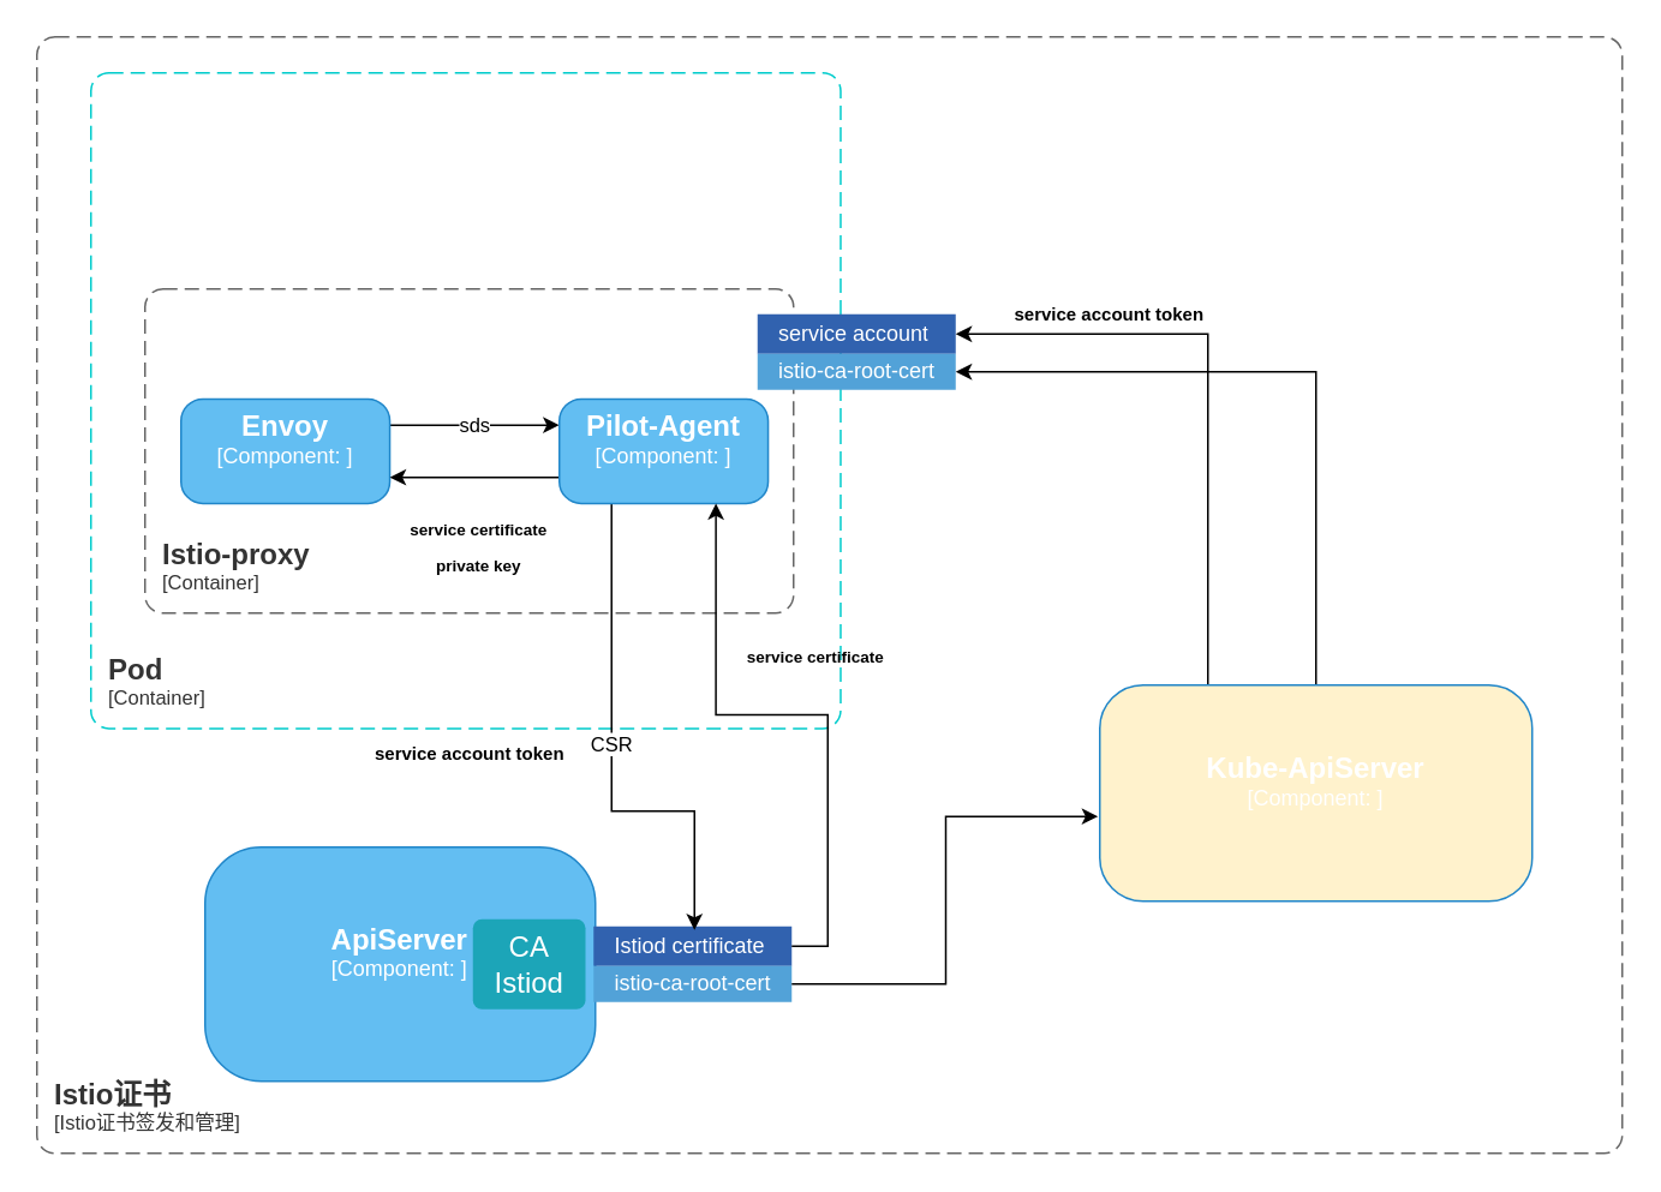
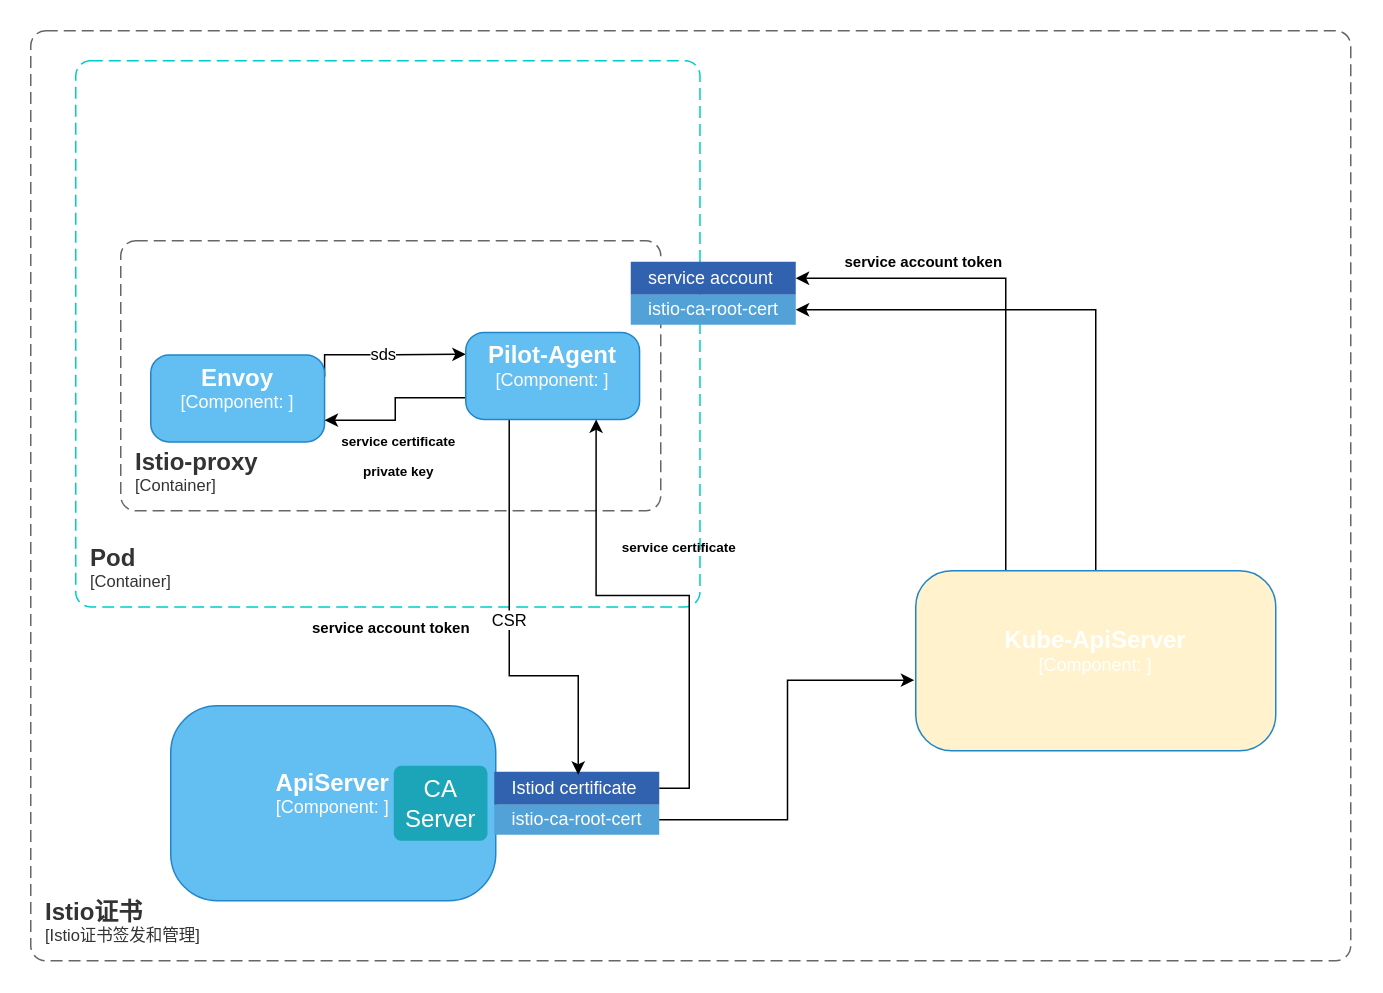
  <mxCell id="0" />
  <mxCell id="1" parent="0" />
  <mxCell id="2" value="&lt;font style=&quot;font-size: 16px&quot;&gt;&lt;b&gt;&lt;div style=&quot;text-align: left&quot;&gt;Istio证书&lt;/div&gt;&lt;/b&gt;&lt;/font&gt;&lt;div style=&quot;text-align: left&quot;&gt;[Istio证书签发和管理]&lt;/div&gt;" style="rounded=1;fontSize=11;whiteSpace=wrap;html=1;dashed=1;arcSize=20;fillColor=none;strokeColor=#666666;fontColor=#333333;labelBackgroundColor=none;align=left;verticalAlign=bottom;labelBorderColor=none;spacingTop=0;spacing=10;dashPattern=8 4;metaEdit=1;rotatable=0;perimeter=rectanglePerimeter;noLabel=0;labelPadding=0;allowArrows=0;connectable=0;expand=0;recursiveResize=0;editable=1;pointerEvents=0;absoluteArcSize=1;points=[[0.25,0,0],[0.5,0,0],[0.75,0,0],[1,0.25,0],[1,0.5,0],[1,0.75,0],[0.75,1,0],[0.5,1,0],[0.25,1,0],[0,0.75,0],[0,0.5,0],[0,0.25,0]];" vertex="1" parent="1"><mxGeometry x="20" y="20" width="880" height="620" as="geometry" /></mxCell>
  <mxCell id="3" value="&lt;font style=&quot;font-size: 16px&quot;&gt;&lt;b&gt;ApiServer&lt;/b&gt;&lt;/font&gt;&lt;div&gt;[Component: ]&lt;/div&gt;&lt;br&gt;&lt;div&gt;&lt;font style=&quot;font-size: 11px&quot;&gt;&lt;/font&gt;&lt;/div&gt;" style="rounded=1;whiteSpace=wrap;html=1;labelBackgroundColor=none;fillColor=#63BEF2;fontColor=#ffffff;align=center;arcSize=24;strokeColor=#2086C9;metaEdit=1;resizable=1;points=[[0.25,0,0],[0.5,0,0],[0.75,0,0],[1,0.25,0],[1,0.5,0],[1,0.75,0],[0.75,1,0],[0.5,1,0],[0.25,1,0],[0,0.75,0],[0,0.5,0],[0,0.25,0]];movable=1;rotatable=1;deletable=1;editable=1;locked=0;connectable=1;" vertex="1" parent="1"><mxGeometry x="113.33" y="470" width="216.67" height="130" as="geometry" /></mxCell>
- <mxCell id="4" value="CA Istiod" style="html=1;shadow=0;dashed=0;shape=mxgraph.bootstrap.rrect;rSize=5;strokeColor=none;strokeWidth=1;fillColor=#1CA5B8;fontColor=#FFFFFF;whiteSpace=wrap;align=center;verticalAlign=middle;spacingLeft=0;fontStyle=0;fontSize=16;spacing=5;" vertex="1" parent="1"><mxGeometry x="262" y="510" width="62.5" height="50" as="geometry" /></mxCell>
+ <mxCell id="4" value="CA Server" style="html=1;shadow=0;dashed=0;shape=mxgraph.bootstrap.rrect;rSize=5;strokeColor=none;strokeWidth=1;fillColor=#1CA5B8;fontColor=#FFFFFF;whiteSpace=wrap;align=center;verticalAlign=middle;spacingLeft=0;fontStyle=0;fontSize=16;spacing=5;" vertex="1" parent="1"><mxGeometry x="262" y="510" width="62.5" height="50" as="geometry" /></mxCell>
  <mxCell id="5" value="" style="shape=table;startSize=44;container=1;collapsible=0;childLayout=tableLayout;fontSize=16;align=left;verticalAlign=top;fillColor=none;strokeColor=none;fontColor=#4D4D4D;fontStyle=1;spacingLeft=6;spacing=0;resizable=0;" vertex="1" parent="1"><mxGeometry x="329" y="470" width="110" height="86" as="geometry" /></mxCell>
  <mxCell id="6" value="" style="shape=tableRow;horizontal=0;startSize=0;swimlaneHead=0;swimlaneBody=0;strokeColor=inherit;top=0;left=0;bottom=0;right=0;collapsible=0;dropTarget=0;fillColor=none;points=[[0,0.5],[1,0.5]];portConstraint=eastwest;fontSize=12;" vertex="1" parent="5"><mxGeometry y="44" width="110" height="22" as="geometry" /></mxCell>
  <mxCell id="7" value="Istiod certificate" style="shape=partialRectangle;html=1;whiteSpace=wrap;connectable=0;strokeColor=inherit;overflow=hidden;fillColor=#3162AF;top=0;left=0;bottom=0;right=0;pointerEvents=1;fontSize=12;align=left;fontColor=#FFFFFF;gradientColor=none;spacingLeft=10;spacingRight=4;" vertex="1" parent="6"><mxGeometry width="110" height="22" as="geometry"><mxRectangle width="110" height="22" as="alternateBounds" /></mxGeometry></mxCell>
  <mxCell id="8" value="" style="shape=tableRow;horizontal=0;startSize=0;swimlaneHead=0;swimlaneBody=0;strokeColor=inherit;top=0;left=0;bottom=0;right=0;collapsible=0;dropTarget=0;fillColor=none;points=[[0,0.5],[1,0.5]];portConstraint=eastwest;fontSize=12;" vertex="1" parent="5"><mxGeometry y="66" width="110" height="20" as="geometry" /></mxCell>
  <mxCell id="9" value="istio-ca-root-cert" style="shape=partialRectangle;html=1;whiteSpace=wrap;connectable=0;strokeColor=inherit;overflow=hidden;fillColor=#52a2d8;top=0;left=0;bottom=0;right=0;pointerEvents=1;fontSize=12;align=left;fontColor=#FFFFFF;gradientColor=none;spacingLeft=10;spacingRight=4;" vertex="1" parent="8"><mxGeometry width="110" height="20" as="geometry"><mxRectangle width="110" height="20" as="alternateBounds" /></mxGeometry></mxCell>
  <mxCell id="10" style="edgeStyle=orthogonalEdgeStyle;rounded=0;orthogonalLoop=1;jettySize=auto;html=1;exitX=0.5;exitY=0;exitDx=0;exitDy=0;exitPerimeter=0;entryX=1;entryY=0.5;entryDx=0;entryDy=0;" edge="1" parent="1" source="12" target="30"><mxGeometry relative="1" as="geometry"><mxPoint x="540" y="200" as="targetPoint" /><Array as="points"><mxPoint x="730" y="206" /></Array></mxGeometry></mxCell>
  <mxCell id="11" style="edgeStyle=orthogonalEdgeStyle;rounded=0;orthogonalLoop=1;jettySize=auto;html=1;exitX=0.25;exitY=0;exitDx=0;exitDy=0;exitPerimeter=0;entryX=1;entryY=0.5;entryDx=0;entryDy=0;" edge="1" parent="1" source="12" target="28"><mxGeometry relative="1" as="geometry" /></mxCell>
  <mxCell id="12" value="&lt;font style=&quot;font-size: 16px&quot;&gt;&lt;b&gt;Kube-ApiServer&lt;/b&gt;&lt;/font&gt;&lt;div&gt;[Component: ]&lt;/div&gt;&lt;br&gt;&lt;div&gt;&lt;font style=&quot;font-size: 11px&quot;&gt;&lt;/font&gt;&lt;/div&gt;" style="rounded=1;whiteSpace=wrap;html=1;labelBackgroundColor=none;fillColor=#fff2cc;fontColor=#ffffff;align=center;arcSize=20;strokeColor=#2086C9;metaEdit=1;resizable=0;points=[[0.25,0,0],[0.5,0,0],[0.75,0,0],[1,0.25,0],[1,0.5,0],[1,0.75,0],[0.75,1,0],[0.5,1,0],[0.25,1,0],[0,0.75,0],[0,0.5,0],[0,0.25,0]];" vertex="1" parent="1"><mxGeometry x="610" y="380" width="240" height="120" as="geometry" /></mxCell>
  <mxCell id="13" style="edgeStyle=orthogonalEdgeStyle;rounded=0;orthogonalLoop=1;jettySize=auto;html=1;exitX=1;exitY=0.5;exitDx=0;exitDy=0;entryX=-0.004;entryY=0.608;entryDx=0;entryDy=0;entryPerimeter=0;" edge="1" parent="1" source="8" target="12"><mxGeometry relative="1" as="geometry" /></mxCell>
  <mxCell id="14" value="&lt;font style=&quot;font-size: 16px&quot;&gt;&lt;b&gt;&lt;div style=&quot;text-align: left&quot;&gt;Pod&lt;/div&gt;&lt;/b&gt;&lt;/font&gt;&lt;div style=&quot;text-align: left&quot;&gt;[Container]&lt;/div&gt;" style="rounded=1;fontSize=11;whiteSpace=wrap;html=1;dashed=1;arcSize=20;fillColor=none;strokeColor=#00CCCC;fontColor=#333333;labelBackgroundColor=none;align=left;verticalAlign=bottom;labelBorderColor=none;spacingTop=0;spacing=10;dashPattern=8 4;metaEdit=1;rotatable=0;perimeter=rectanglePerimeter;noLabel=0;labelPadding=0;allowArrows=0;connectable=0;expand=0;recursiveResize=0;editable=1;pointerEvents=0;absoluteArcSize=1;points=[[0.25,0,0],[0.5,0,0],[0.75,0,0],[1,0.25,0],[1,0.5,0],[1,0.75,0],[0.75,1,0],[0.5,1,0],[0.25,1,0],[0,0.75,0],[0,0.5,0],[0,0.25,0]];" vertex="1" parent="1"><mxGeometry x="50" y="40" width="416.15" height="364.12" as="geometry" /></mxCell>
  <mxCell id="15" value="&lt;font style=&quot;font-size: 16px&quot;&gt;&lt;b&gt;&lt;div style=&quot;text-align: left&quot;&gt;Istio-proxy&lt;/div&gt;&lt;/b&gt;&lt;/font&gt;&lt;div style=&quot;text-align: left&quot;&gt;[Container]&lt;/div&gt;" style="rounded=1;fontSize=11;whiteSpace=wrap;html=1;dashed=1;arcSize=20;fillColor=none;strokeColor=#666666;fontColor=#333333;labelBackgroundColor=none;align=left;verticalAlign=bottom;labelBorderColor=none;spacingTop=0;spacing=10;dashPattern=8 4;metaEdit=1;rotatable=0;perimeter=rectanglePerimeter;noLabel=0;labelPadding=0;allowArrows=0;connectable=0;expand=0;recursiveResize=0;editable=1;pointerEvents=0;absoluteArcSize=1;points=[[0.25,0,0],[0.5,0,0],[0.75,0,0],[1,0.25,0],[1,0.5,0],[1,0.75,0],[0.75,1,0],[0.5,1,0],[0.25,1,0],[0,0.75,0],[0,0.5,0],[0,0.25,0]];" vertex="1" parent="1"><mxGeometry x="80" y="160" width="360" height="180" as="geometry" /></mxCell>
  <mxCell id="16" value="sds" style="edgeStyle=orthogonalEdgeStyle;rounded=0;orthogonalLoop=1;jettySize=auto;html=1;exitX=1;exitY=0.25;exitDx=0;exitDy=0;exitPerimeter=0;entryX=0;entryY=0.25;entryDx=0;entryDy=0;entryPerimeter=0;" edge="1" parent="1" source="17" target="21"><mxGeometry relative="1" as="geometry"><Array as="points"><mxPoint x="263" y="236" /><mxPoint x="263" y="235" /></Array></mxGeometry></mxCell>
- <mxCell id="17" value="&lt;font style=&quot;font-size: 16px&quot;&gt;&lt;b&gt;Envoy&lt;/b&gt;&lt;/font&gt;&lt;div&gt;[Component: ]&lt;/div&gt;&lt;br&gt;&lt;div&gt;&lt;font style=&quot;font-size: 11px&quot;&gt;&lt;/font&gt;&lt;/div&gt;" style="rounded=1;whiteSpace=wrap;html=1;labelBackgroundColor=none;fillColor=#63BEF2;fontColor=#ffffff;align=center;arcSize=21;strokeColor=#2086C9;metaEdit=1;resizable=1;points=[[0.25,0,0],[0.5,0,0],[0.75,0,0],[1,0.25,0],[1,0.5,0],[1,0.75,0],[0.75,1,0],[0.5,1,0],[0.25,1,0],[0,0.75,0],[0,0.5,0],[0,0.25,0]];" vertex="1" parent="1"><mxGeometry x="100" y="221.15" width="115.88" height="57.94" as="geometry" /></mxCell>
+ <mxCell id="17" value="&lt;font style=&quot;font-size: 16px&quot;&gt;&lt;b&gt;Envoy&lt;/b&gt;&lt;/font&gt;&lt;div&gt;[Component: ]&lt;/div&gt;&lt;br&gt;&lt;div&gt;&lt;font style=&quot;font-size: 11px&quot;&gt;&lt;/font&gt;&lt;/div&gt;" style="rounded=1;whiteSpace=wrap;html=1;labelBackgroundColor=none;fillColor=#63BEF2;fontColor=#ffffff;align=center;arcSize=21;strokeColor=#2086C9;metaEdit=1;resizable=1;points=[[0.25,0,0],[0.5,0,0],[0.75,0,0],[1,0.25,0],[1,0.5,0],[1,0.75,0],[0.75,1,0],[0.5,1,0],[0.25,1,0],[0,0.75,0],[0,0.5,0],[0,0.25,0]];" vertex="1" parent="1"><mxGeometry x="100" y="236.15" width="115.88" height="57.94" as="geometry" /></mxCell>
  <mxCell id="18" style="edgeStyle=orthogonalEdgeStyle;rounded=0;orthogonalLoop=1;jettySize=auto;html=1;exitX=0;exitY=0.75;exitDx=0;exitDy=0;exitPerimeter=0;entryX=1;entryY=0.75;entryDx=0;entryDy=0;entryPerimeter=0;" edge="1" parent="1" source="21" target="17"><mxGeometry relative="1" as="geometry" /></mxCell>
  <mxCell id="19" style="edgeStyle=orthogonalEdgeStyle;rounded=0;orthogonalLoop=1;jettySize=auto;html=1;exitX=0.25;exitY=1;exitDx=0;exitDy=0;exitPerimeter=0;entryX=0.509;entryY=0.091;entryDx=0;entryDy=0;entryPerimeter=0;" edge="1" parent="1" source="21" target="6"><mxGeometry relative="1" as="geometry"><Array as="points"><mxPoint x="339" y="450" /><mxPoint x="385" y="450" /></Array></mxGeometry></mxCell>
  <mxCell id="20" value="CSR" style="edgeLabel;html=1;align=center;verticalAlign=middle;resizable=0;points=[];" vertex="1" connectable="0" parent="19"><mxGeometry x="-0.06" relative="1" as="geometry"><mxPoint as="offset" /></mxGeometry></mxCell>
  <mxCell id="21" value="&lt;font style=&quot;font-size: 16px&quot;&gt;&lt;b&gt;Pilot-Agent&lt;/b&gt;&lt;/font&gt;&lt;div&gt;[Component: ]&lt;/div&gt;&lt;br&gt;&lt;div&gt;&lt;font style=&quot;font-size: 11px&quot;&gt;&lt;/font&gt;&lt;/div&gt;" style="rounded=1;whiteSpace=wrap;html=1;labelBackgroundColor=none;fillColor=#63BEF2;fontColor=#ffffff;align=center;arcSize=21;strokeColor=#2086C9;metaEdit=1;resizable=1;points=[[0.25,0,0],[0.5,0,0],[0.75,0,0],[1,0.25,0],[1,0.5,0],[1,0.75,0],[0.75,1,0],[0.5,1,0],[0.25,1,0],[0,0.75,0],[0,0.5,0],[0,0.25,0]];" vertex="1" parent="1"><mxGeometry x="310" y="221.15" width="115.88" height="57.94" as="geometry" /></mxCell>
  <mxCell id="22" value="&lt;font style=&quot;font-size: 9px;&quot;&gt;service certificate&lt;/font&gt;" style="text;strokeColor=none;fillColor=none;html=1;fontSize=24;fontStyle=1;verticalAlign=middle;align=center;" vertex="1" parent="1"><mxGeometry x="240" y="279.09" width="50" height="20" as="geometry" /></mxCell>
  <mxCell id="23" value="&lt;font style=&quot;font-size: 9px;&quot;&gt;private key&lt;/font&gt;" style="text;strokeColor=none;fillColor=none;html=1;fontSize=24;fontStyle=1;verticalAlign=middle;align=center;" vertex="1" parent="1"><mxGeometry x="240" y="299.09" width="50" height="20" as="geometry" /></mxCell>
  <mxCell id="24" value="&lt;font size=&quot;1&quot;&gt;service account token&lt;/font&gt;" style="text;strokeColor=none;fillColor=none;html=1;fontSize=24;fontStyle=1;verticalAlign=middle;align=center;" vertex="1" parent="1"><mxGeometry x="234.5" y="404.12" width="50" height="20" as="geometry" /></mxCell>
  <mxCell id="25" value="" style="edgeStyle=orthogonalEdgeStyle;rounded=0;orthogonalLoop=1;jettySize=auto;html=1;exitX=1;exitY=0.5;exitDx=0;exitDy=0;entryX=0.75;entryY=1;entryDx=0;entryDy=0;entryPerimeter=0;" edge="1" parent="1" source="6" target="21"><mxGeometry relative="1" as="geometry" /></mxCell>
  <mxCell id="26" value="&lt;font style=&quot;font-size: 9px;&quot;&gt;service certificate&lt;/font&gt;" style="text;strokeColor=none;fillColor=none;html=1;fontSize=24;fontStyle=1;verticalAlign=middle;align=center;" vertex="1" parent="1"><mxGeometry x="427" y="350" width="50" height="20" as="geometry" /></mxCell>
  <mxCell id="27" value="" style="shape=table;startSize=44;container=1;collapsible=0;childLayout=tableLayout;fontSize=16;align=left;verticalAlign=top;fillColor=none;strokeColor=none;fontColor=#4D4D4D;fontStyle=1;spacingLeft=6;spacing=0;resizable=0;" vertex="1" parent="1"><mxGeometry x="420" y="130" width="110" height="86" as="geometry" /></mxCell>
  <mxCell id="28" value="" style="shape=tableRow;horizontal=0;startSize=0;swimlaneHead=0;swimlaneBody=0;strokeColor=inherit;top=0;left=0;bottom=0;right=0;collapsible=0;dropTarget=0;fillColor=none;points=[[0,0.5],[1,0.5]];portConstraint=eastwest;fontSize=12;" vertex="1" parent="27"><mxGeometry y="44" width="110" height="22" as="geometry" /></mxCell>
  <mxCell id="29" value="service account" style="shape=partialRectangle;html=1;whiteSpace=wrap;connectable=0;strokeColor=inherit;overflow=hidden;fillColor=#3162AF;top=0;left=0;bottom=0;right=0;pointerEvents=1;fontSize=12;align=left;fontColor=#FFFFFF;gradientColor=none;spacingLeft=10;spacingRight=4;" vertex="1" parent="28"><mxGeometry width="110" height="22" as="geometry"><mxRectangle width="110" height="22" as="alternateBounds" /></mxGeometry></mxCell>
  <mxCell id="30" value="" style="shape=tableRow;horizontal=0;startSize=0;swimlaneHead=0;swimlaneBody=0;strokeColor=inherit;top=0;left=0;bottom=0;right=0;collapsible=0;dropTarget=0;fillColor=none;points=[[0,0.5],[1,0.5]];portConstraint=eastwest;fontSize=12;" vertex="1" parent="27"><mxGeometry y="66" width="110" height="20" as="geometry" /></mxCell>
  <mxCell id="31" value="istio-ca-root-cert" style="shape=partialRectangle;html=1;whiteSpace=wrap;connectable=0;strokeColor=inherit;overflow=hidden;fillColor=#52a2d8;top=0;left=0;bottom=0;right=0;pointerEvents=1;fontSize=12;align=left;fontColor=#FFFFFF;gradientColor=none;spacingLeft=10;spacingRight=4;" vertex="1" parent="30"><mxGeometry width="110" height="20" as="geometry"><mxRectangle width="110" height="20" as="alternateBounds" /></mxGeometry></mxCell>
  <mxCell id="32" value="&lt;font size=&quot;1&quot;&gt;service account token&lt;/font&gt;" style="text;strokeColor=none;fillColor=none;html=1;fontSize=24;fontStyle=1;verticalAlign=middle;align=center;" vertex="1" parent="1"><mxGeometry x="590" y="160" width="50" height="20" as="geometry" /></mxCell>
